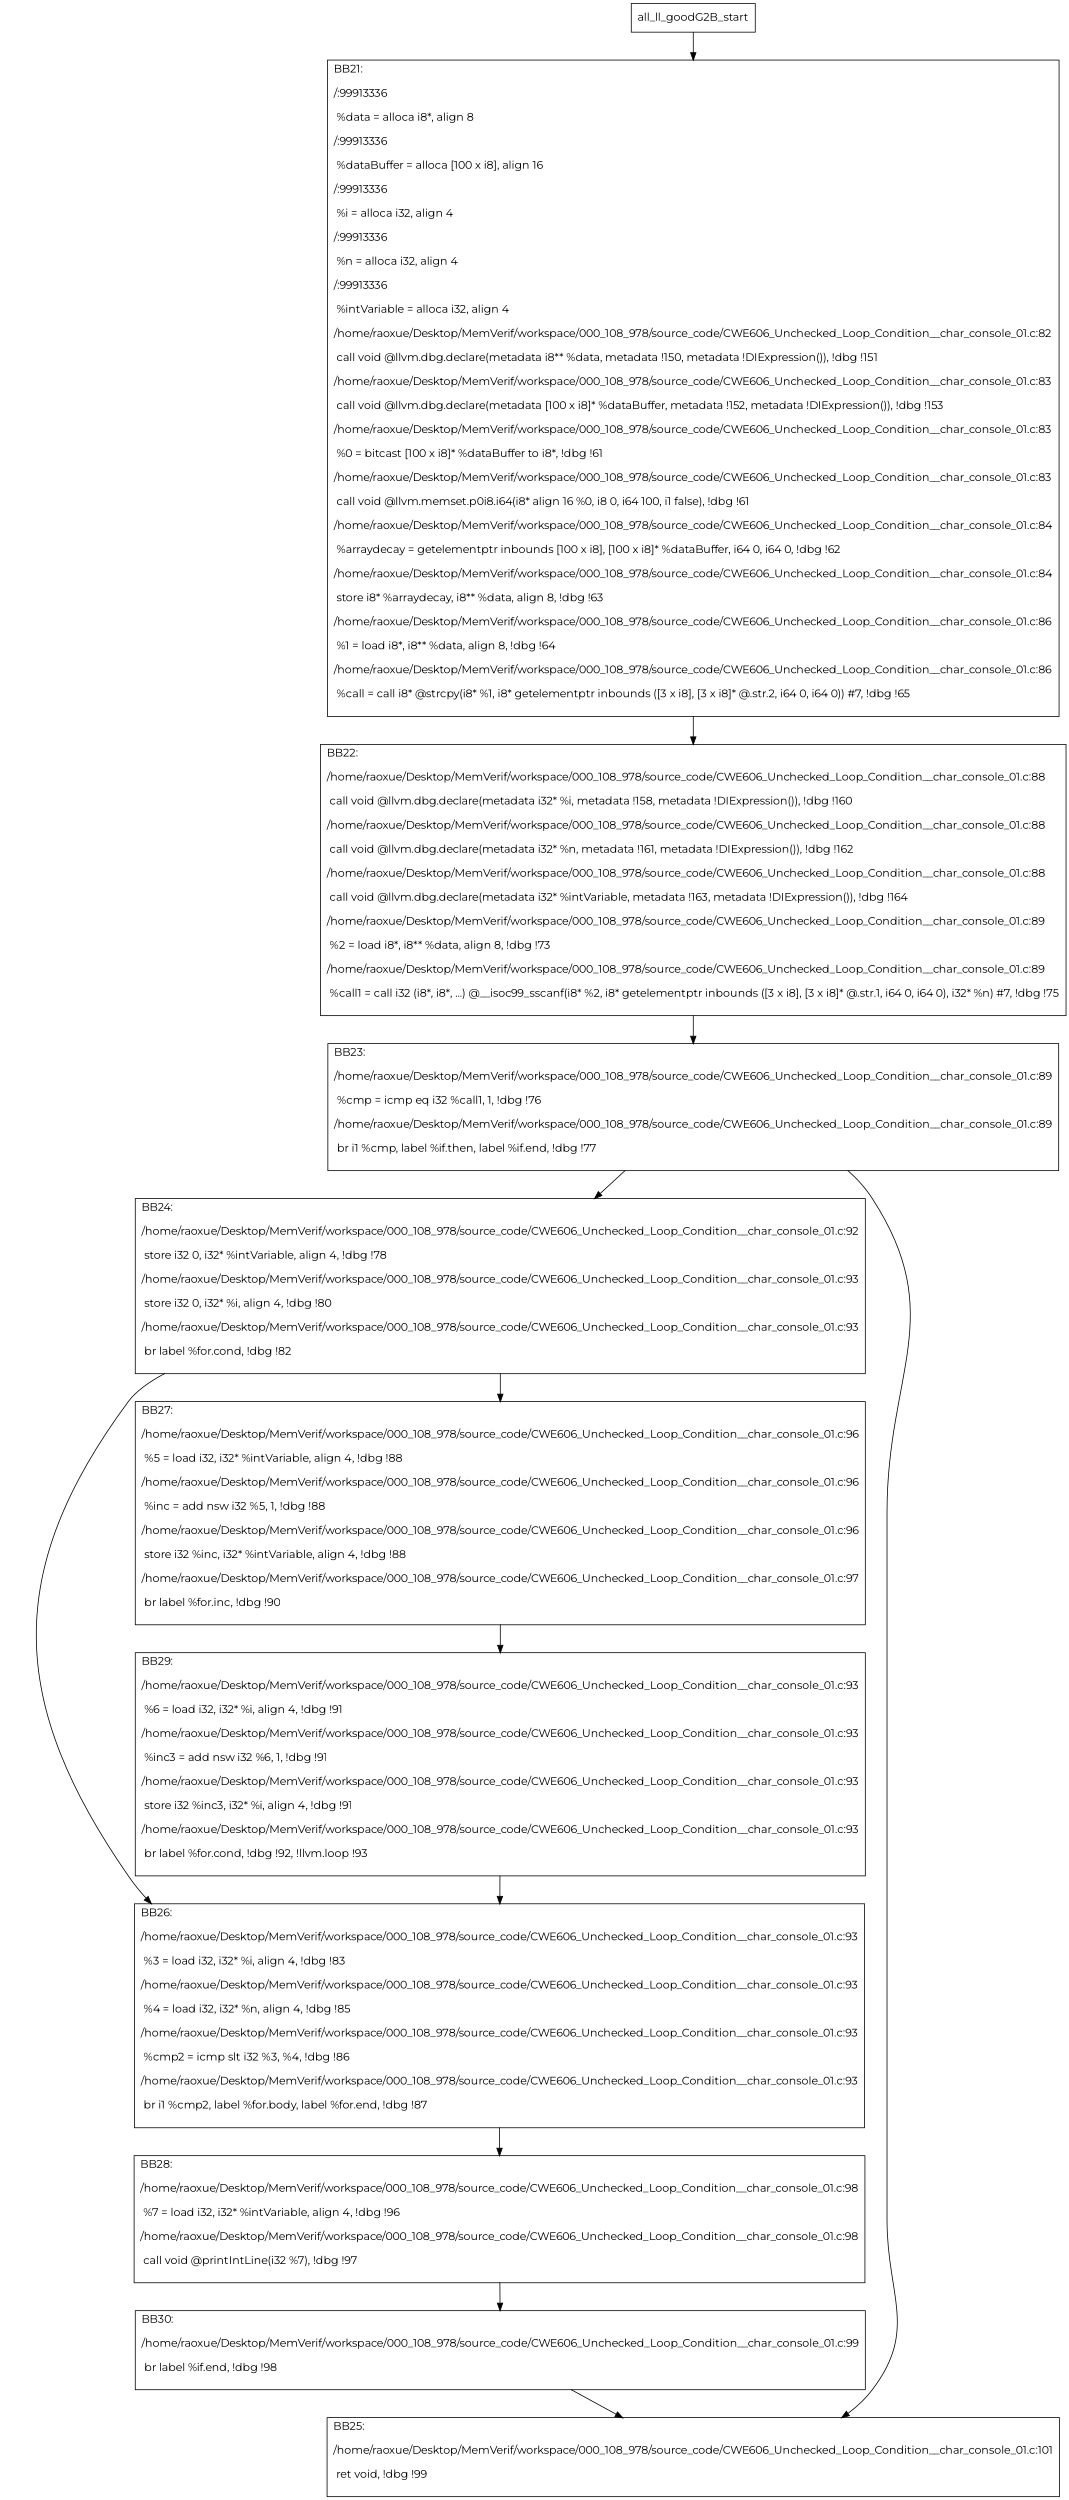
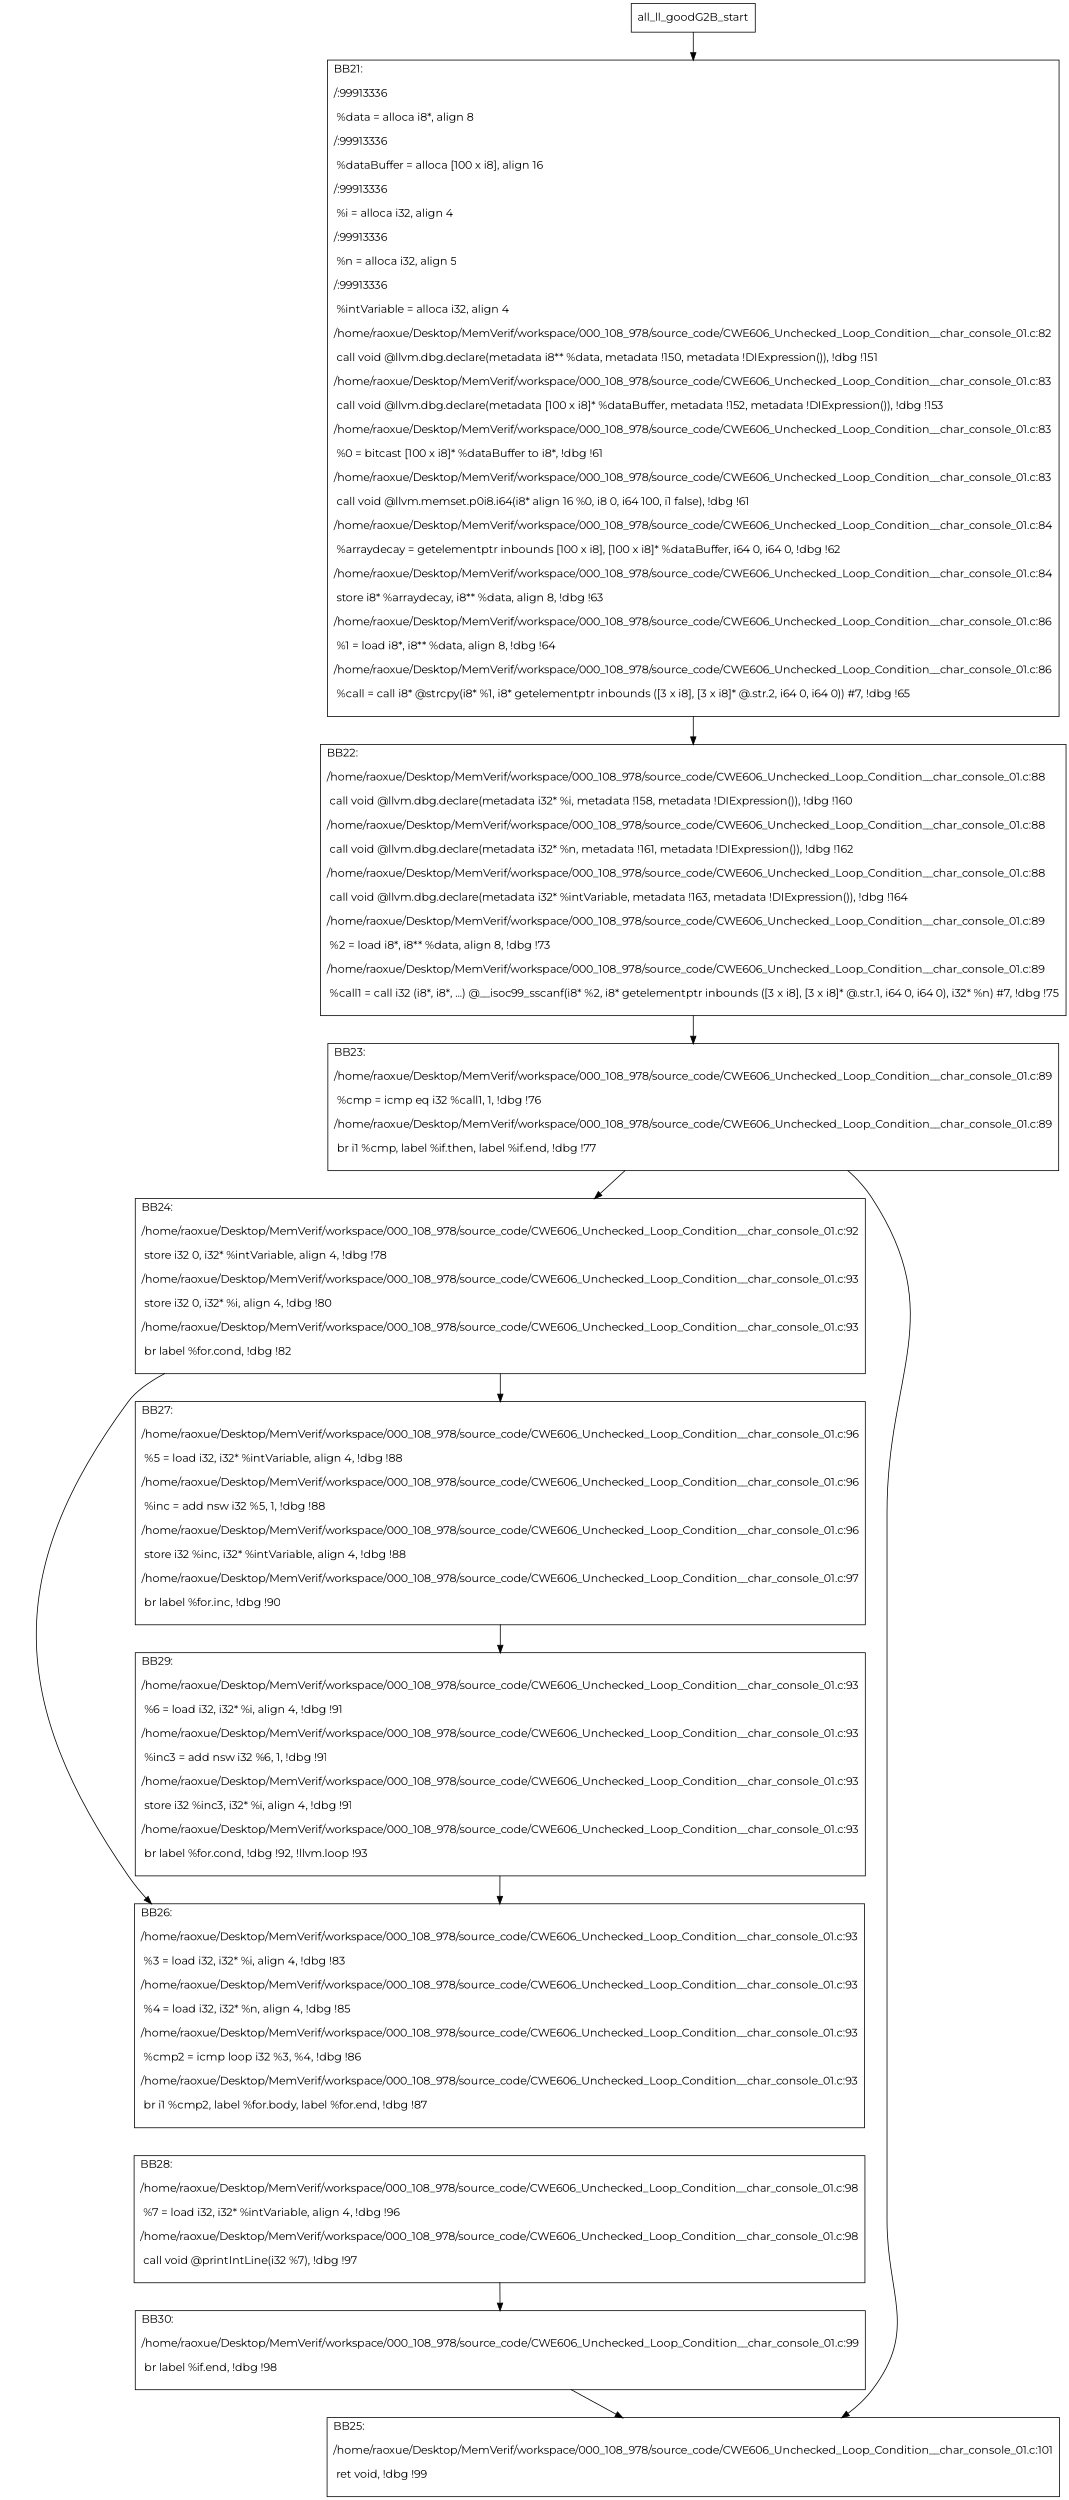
  digraph {
    fontname=Montserrat
    node [fontname=Montserrat shape=record]
    edge [fontname=Montserrat]
    n1 [label="{all_ll_goodG2B_start}"]
-   n2 [label="{BB21:\l\l/:99913336\l\n  %data = alloca i8*, align 8\l\n/:99913336\l\n  %dataBuffer = alloca [100 x i8], align 16\l\n/:99913336\l\n  %i = alloca i32, align 4\l\n/:99913336\l\n  %n = alloca i32, align 4\l\n/:99913336\l\n  %intVariable = alloca i32, align 4\l\n/home/raoxue/Desktop/MemVerif/workspace/000_108_978/source_code/CWE606_Unchecked_Loop_Condition__char_console_01.c:82\l\n  call void @llvm.dbg.declare(metadata i8** %data, metadata !150, metadata !DIExpression()), !dbg !151\l\n/home/raoxue/Desktop/MemVerif/workspace/000_108_978/source_code/CWE606_Unchecked_Loop_Condition__char_console_01.c:83\l\n  call void @llvm.dbg.declare(metadata [100 x i8]* %dataBuffer, metadata !152, metadata !DIExpression()), !dbg !153\l\n/home/raoxue/Desktop/MemVerif/workspace/000_108_978/source_code/CWE606_Unchecked_Loop_Condition__char_console_01.c:83\l\n  %0 = bitcast [100 x i8]* %dataBuffer to i8*, !dbg !61\l\n/home/raoxue/Desktop/MemVerif/workspace/000_108_978/source_code/CWE606_Unchecked_Loop_Condition__char_console_01.c:83\l\n  call void @llvm.memset.p0i8.i64(i8* align 16 %0, i8 0, i64 100, i1 false), !dbg !61\l\n/home/raoxue/Desktop/MemVerif/workspace/000_108_978/source_code/CWE606_Unchecked_Loop_Condition__char_console_01.c:84\l\n  %arraydecay = getelementptr inbounds [100 x i8], [100 x i8]* %dataBuffer, i64 0, i64 0, !dbg !62\l\n/home/raoxue/Desktop/MemVerif/workspace/000_108_978/source_code/CWE606_Unchecked_Loop_Condition__char_console_01.c:84\l\n  store i8* %arraydecay, i8** %data, align 8, !dbg !63\l\n/home/raoxue/Desktop/MemVerif/workspace/000_108_978/source_code/CWE606_Unchecked_Loop_Condition__char_console_01.c:86\l\n  %1 = load i8*, i8** %data, align 8, !dbg !64\l\n/home/raoxue/Desktop/MemVerif/workspace/000_108_978/source_code/CWE606_Unchecked_Loop_Condition__char_console_01.c:86\l\n  %call = call i8* @strcpy(i8* %1, i8* getelementptr inbounds ([3 x i8], [3 x i8]* @.str.2, i64 0, i64 0)) #7, !dbg !65\l\n}"]
+   n2 [label="{BB21:\l\l/:99913336\l\n  %data = alloca i8*, align 8\l\n/:99913336\l\n  %dataBuffer = alloca [100 x i8], align 16\l\n/:99913336\l\n  %i = alloca i32, align 4\l\n/:99913336\l\n  %n = alloca i32, align 5\l\n/:99913336\l\n  %intVariable = alloca i32, align 4\l\n/home/raoxue/Desktop/MemVerif/workspace/000_108_978/source_code/CWE606_Unchecked_Loop_Condition__char_console_01.c:82\l\n  call void @llvm.dbg.declare(metadata i8** %data, metadata !150, metadata !DIExpression()), !dbg !151\l\n/home/raoxue/Desktop/MemVerif/workspace/000_108_978/source_code/CWE606_Unchecked_Loop_Condition__char_console_01.c:83\l\n  call void @llvm.dbg.declare(metadata [100 x i8]* %dataBuffer, metadata !152, metadata !DIExpression()), !dbg !153\l\n/home/raoxue/Desktop/MemVerif/workspace/000_108_978/source_code/CWE606_Unchecked_Loop_Condition__char_console_01.c:83\l\n  %0 = bitcast [100 x i8]* %dataBuffer to i8*, !dbg !61\l\n/home/raoxue/Desktop/MemVerif/workspace/000_108_978/source_code/CWE606_Unchecked_Loop_Condition__char_console_01.c:83\l\n  call void @llvm.memset.p0i8.i64(i8* align 16 %0, i8 0, i64 100, i1 false), !dbg !61\l\n/home/raoxue/Desktop/MemVerif/workspace/000_108_978/source_code/CWE606_Unchecked_Loop_Condition__char_console_01.c:84\l\n  %arraydecay = getelementptr inbounds [100 x i8], [100 x i8]* %dataBuffer, i64 0, i64 0, !dbg !62\l\n/home/raoxue/Desktop/MemVerif/workspace/000_108_978/source_code/CWE606_Unchecked_Loop_Condition__char_console_01.c:84\l\n  store i8* %arraydecay, i8** %data, align 8, !dbg !63\l\n/home/raoxue/Desktop/MemVerif/workspace/000_108_978/source_code/CWE606_Unchecked_Loop_Condition__char_console_01.c:86\l\n  %1 = load i8*, i8** %data, align 8, !dbg !64\l\n/home/raoxue/Desktop/MemVerif/workspace/000_108_978/source_code/CWE606_Unchecked_Loop_Condition__char_console_01.c:86\l\n  %call = call i8* @strcpy(i8* %1, i8* getelementptr inbounds ([3 x i8], [3 x i8]* @.str.2, i64 0, i64 0)) #7, !dbg !65\l\n}"]
    n3 [label="{BB22:\l\l/home/raoxue/Desktop/MemVerif/workspace/000_108_978/source_code/CWE606_Unchecked_Loop_Condition__char_console_01.c:88\l\n  call void @llvm.dbg.declare(metadata i32* %i, metadata !158, metadata !DIExpression()), !dbg !160\l\n/home/raoxue/Desktop/MemVerif/workspace/000_108_978/source_code/CWE606_Unchecked_Loop_Condition__char_console_01.c:88\l\n  call void @llvm.dbg.declare(metadata i32* %n, metadata !161, metadata !DIExpression()), !dbg !162\l\n/home/raoxue/Desktop/MemVerif/workspace/000_108_978/source_code/CWE606_Unchecked_Loop_Condition__char_console_01.c:88\l\n  call void @llvm.dbg.declare(metadata i32* %intVariable, metadata !163, metadata !DIExpression()), !dbg !164\l\n/home/raoxue/Desktop/MemVerif/workspace/000_108_978/source_code/CWE606_Unchecked_Loop_Condition__char_console_01.c:89\l\n  %2 = load i8*, i8** %data, align 8, !dbg !73\l\n/home/raoxue/Desktop/MemVerif/workspace/000_108_978/source_code/CWE606_Unchecked_Loop_Condition__char_console_01.c:89\l\n  %call1 = call i32 (i8*, i8*, ...) @__isoc99_sscanf(i8* %2, i8* getelementptr inbounds ([3 x i8], [3 x i8]* @.str.1, i64 0, i64 0), i32* %n) #7, !dbg !75\l\n}"]
    n4 [label="{BB23:\l\l/home/raoxue/Desktop/MemVerif/workspace/000_108_978/source_code/CWE606_Unchecked_Loop_Condition__char_console_01.c:89\l\n  %cmp = icmp eq i32 %call1, 1, !dbg !76\l\n/home/raoxue/Desktop/MemVerif/workspace/000_108_978/source_code/CWE606_Unchecked_Loop_Condition__char_console_01.c:89\l\n  br i1 %cmp, label %if.then, label %if.end, !dbg !77\l\n}"]
    n5 [label="{BB24:\l\l/home/raoxue/Desktop/MemVerif/workspace/000_108_978/source_code/CWE606_Unchecked_Loop_Condition__char_console_01.c:92\l\n  store i32 0, i32* %intVariable, align 4, !dbg !78\l\n/home/raoxue/Desktop/MemVerif/workspace/000_108_978/source_code/CWE606_Unchecked_Loop_Condition__char_console_01.c:93\l\n  store i32 0, i32* %i, align 4, !dbg !80\l\n/home/raoxue/Desktop/MemVerif/workspace/000_108_978/source_code/CWE606_Unchecked_Loop_Condition__char_console_01.c:93\l\n  br label %for.cond, !dbg !82\l\n}"]
    n6 [label="{BB25:\l\l/home/raoxue/Desktop/MemVerif/workspace/000_108_978/source_code/CWE606_Unchecked_Loop_Condition__char_console_01.c:101\l\n  ret void, !dbg !99\l\n}"]
-   n7 [label="{BB26:\l\l/home/raoxue/Desktop/MemVerif/workspace/000_108_978/source_code/CWE606_Unchecked_Loop_Condition__char_console_01.c:93\l\n  %3 = load i32, i32* %i, align 4, !dbg !83\l\n/home/raoxue/Desktop/MemVerif/workspace/000_108_978/source_code/CWE606_Unchecked_Loop_Condition__char_console_01.c:93\l\n  %4 = load i32, i32* %n, align 4, !dbg !85\l\n/home/raoxue/Desktop/MemVerif/workspace/000_108_978/source_code/CWE606_Unchecked_Loop_Condition__char_console_01.c:93\l\n  %cmp2 = icmp slt i32 %3, %4, !dbg !86\l\n/home/raoxue/Desktop/MemVerif/workspace/000_108_978/source_code/CWE606_Unchecked_Loop_Condition__char_console_01.c:93\l\n  br i1 %cmp2, label %for.body, label %for.end, !dbg !87\l\n}"]
+   n7 [label="{BB26:\l\l/home/raoxue/Desktop/MemVerif/workspace/000_108_978/source_code/CWE606_Unchecked_Loop_Condition__char_console_01.c:93\l\n  %3 = load i32, i32* %i, align 4, !dbg !83\l\n/home/raoxue/Desktop/MemVerif/workspace/000_108_978/source_code/CWE606_Unchecked_Loop_Condition__char_console_01.c:93\l\n  %4 = load i32, i32* %n, align 4, !dbg !85\l\n/home/raoxue/Desktop/MemVerif/workspace/000_108_978/source_code/CWE606_Unchecked_Loop_Condition__char_console_01.c:93\l\n  %cmp2 = icmp loop i32 %3, %4, !dbg !86\l\n/home/raoxue/Desktop/MemVerif/workspace/000_108_978/source_code/CWE606_Unchecked_Loop_Condition__char_console_01.c:93\l\n  br i1 %cmp2, label %for.body, label %for.end, !dbg !87\l\n}"]
    n8 [label="{BB27:\l\l/home/raoxue/Desktop/MemVerif/workspace/000_108_978/source_code/CWE606_Unchecked_Loop_Condition__char_console_01.c:96\l\n  %5 = load i32, i32* %intVariable, align 4, !dbg !88\l\n/home/raoxue/Desktop/MemVerif/workspace/000_108_978/source_code/CWE606_Unchecked_Loop_Condition__char_console_01.c:96\l\n  %inc = add nsw i32 %5, 1, !dbg !88\l\n/home/raoxue/Desktop/MemVerif/workspace/000_108_978/source_code/CWE606_Unchecked_Loop_Condition__char_console_01.c:96\l\n  store i32 %inc, i32* %intVariable, align 4, !dbg !88\l\n/home/raoxue/Desktop/MemVerif/workspace/000_108_978/source_code/CWE606_Unchecked_Loop_Condition__char_console_01.c:97\l\n  br label %for.inc, !dbg !90\l\n}"]
    n9 [label="{BB28:\l\l/home/raoxue/Desktop/MemVerif/workspace/000_108_978/source_code/CWE606_Unchecked_Loop_Condition__char_console_01.c:98\l\n  %7 = load i32, i32* %intVariable, align 4, !dbg !96\l\n/home/raoxue/Desktop/MemVerif/workspace/000_108_978/source_code/CWE606_Unchecked_Loop_Condition__char_console_01.c:98\l\n  call void @printIntLine(i32 %7), !dbg !97\l\n}"]
    n10 [label="{BB29:\l\l/home/raoxue/Desktop/MemVerif/workspace/000_108_978/source_code/CWE606_Unchecked_Loop_Condition__char_console_01.c:93\l\n  %6 = load i32, i32* %i, align 4, !dbg !91\l\n/home/raoxue/Desktop/MemVerif/workspace/000_108_978/source_code/CWE606_Unchecked_Loop_Condition__char_console_01.c:93\l\n  %inc3 = add nsw i32 %6, 1, !dbg !91\l\n/home/raoxue/Desktop/MemVerif/workspace/000_108_978/source_code/CWE606_Unchecked_Loop_Condition__char_console_01.c:93\l\n  store i32 %inc3, i32* %i, align 4, !dbg !91\l\n/home/raoxue/Desktop/MemVerif/workspace/000_108_978/source_code/CWE606_Unchecked_Loop_Condition__char_console_01.c:93\l\n  br label %for.cond, !dbg !92, !llvm.loop !93\l\n}"]
    n11 [label="{BB30:\l\l/home/raoxue/Desktop/MemVerif/workspace/000_108_978/source_code/CWE606_Unchecked_Loop_Condition__char_console_01.c:99\l\n  br label %if.end, !dbg !98\l\n}"]
    n1 -> n2
    n2 -> n3
    n3 -> n4
    n4 -> n5
    n4 -> n6
    n5 -> n7
    n5 -> n8
-   n7 -> n9
    n8 -> n10
    n9 -> n11
    n10 -> n7
    n11 -> n6
  }
